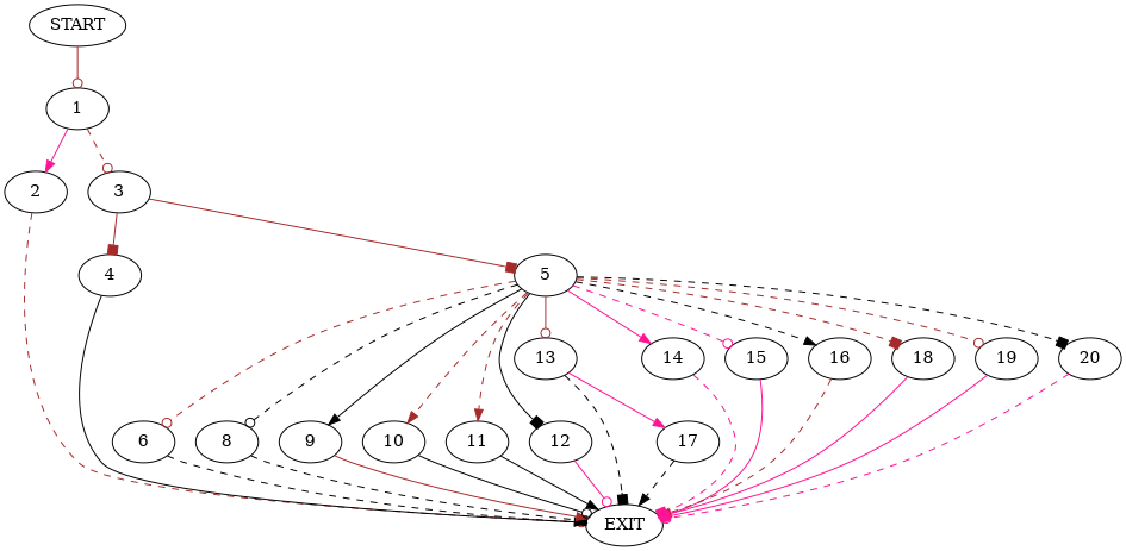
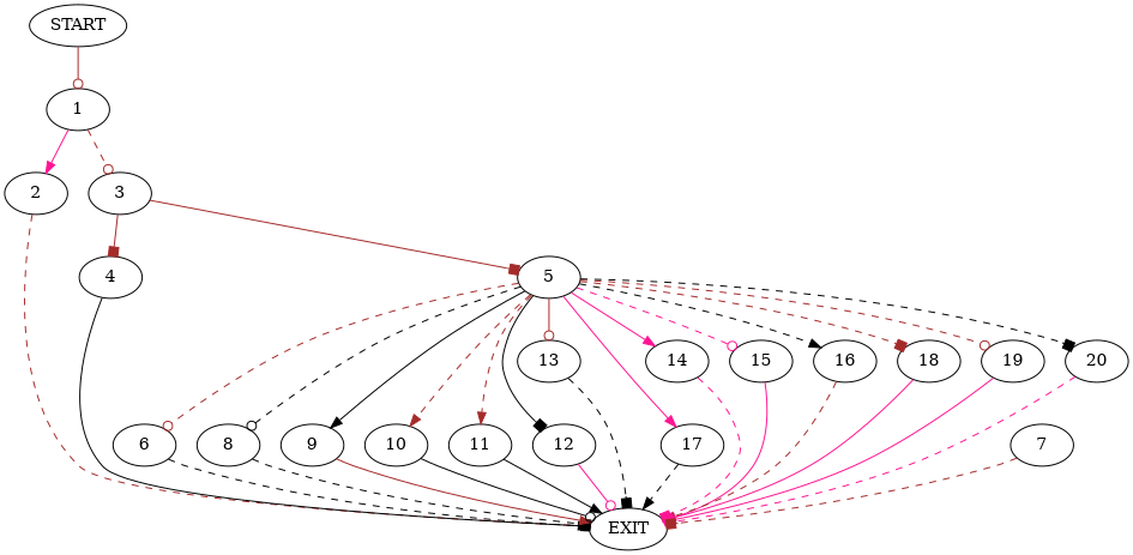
  digraph {
    edge [arrowhead=normal color=brown style=dashed]
    n1 [label=START]
    1
    2
    3
    n5 [label=EXIT]
    4
    5
    6
    8
    9
    10
    11
    12
    13
    14
    15
    16
    17
    18
    19
    20
+   7
    n1 -> 1 [arrowhead=odot style=solid]
    1 -> 2 [color=deeppink style=solid]
    1 -> 3 [arrowhead=odot]
    2 -> n5 [arrowhead=odot]
    3 -> 4 [arrowhead=box style=solid]
    3 -> 5 [arrowhead=box style=solid]
-   4 -> n5 [color=black style=solid]
+   4 -> n5 [arrowhead=box color=black style=solid]
    5 -> 6 [arrowhead=odot]
    5 -> 8 [arrowhead=odot color=black]
    5 -> 9 [color=black style=solid]
    5 -> 10
    5 -> 11
    5 -> 12 [arrowhead=box color=black style=solid]
    5 -> 13 [arrowhead=odot style=solid]
    5 -> 14 [color=deeppink style=solid]
    5 -> 15 [arrowhead=odot color=deeppink]
    5 -> 16 [color=black]
-   13 -> 17 [color=deeppink style=solid]
+   5 -> 17 [color=deeppink style=solid]
    5 -> 18 [arrowhead=box]
    5 -> 19 [arrowhead=odot]
    5 -> 20 [arrowhead=box color=black]
    6 -> n5 [color=black]
    8 -> n5 [arrowhead=box color=black]
    9 -> n5 [style=solid]
    10 -> n5 [arrowhead=odot color=black style=solid]
    11 -> n5 [color=black style=solid]
    12 -> n5 [arrowhead=odot color=deeppink style=solid]
    13 -> n5 [arrowhead=box color=black]
    14 -> n5 [arrowhead=box color=deeppink]
    15 -> n5 [color=deeppink style=solid]
    16 -> n5
    17 -> n5 [color=black]
    18 -> n5 [arrowhead=box color=deeppink style=solid]
    19 -> n5 [arrowhead=box color=deeppink style=solid]
    20 -> n5 [arrowhead=odot color=deeppink]
+   7 -> n5 [arrowhead=box]
  }
